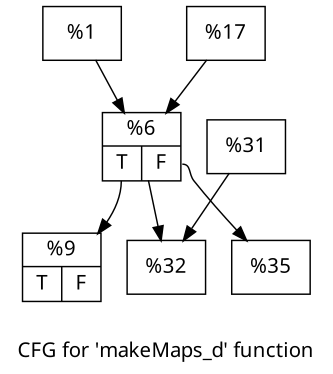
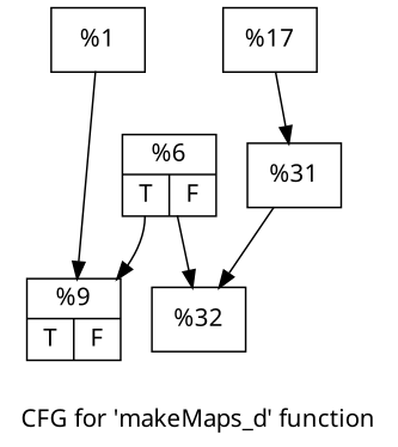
  digraph {
    fontname="Noto Sans"
    label="CFG for 'makeMaps_d' function"
    node [fontname="Noto Sans" shape=record]
    edge [fontname="Noto Sans"]
    n1 [label="{%1}"]
    n2 [label="{%6|{<s0>T|<s1>F}}"]
    n3 [label="{%9|{<s0>T|<s1>F}}"]
-   n4 [label="{%35}"]
    n5 [label="{%32}"]
    n6 [label="{%17}"]
    n7 [label="{%31}"]
-   n1 -> n2
+   n1 -> n3
    n2 -> n3 [tailport=s0]
-   n2 -> n4 [tailport=s1]
    n2 -> n5
-   n6 -> n2
+   n6 -> n7
    n7 -> n5
  }
